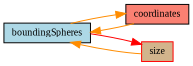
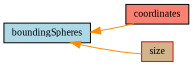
  digraph {
    fontname="Liberation Serif"
    rankdir=LR
    node [color=black fontname="Liberation Serif" fontsize=10 shape=record style=filled]
    edge [color=darkorange dir=back fontname="Liberation Serif" fontsize=10 labelfontname=Helvetica labelfontsize=10 style=solid]
    n1 [fillcolor=lightblue fontcolor=black height=0.2 label=boundingSpheres width=0.4]
    n2 [fillcolor=salmon height=0.2 label=coordinates width=0.4]
    n3 [color=red fillcolor=tan height=0.2 label=size width=0.4]
    n1 -> n2
    n1 -> n3
-   n2 -> n1
-   n3 -> n1 [color=red]
  }
